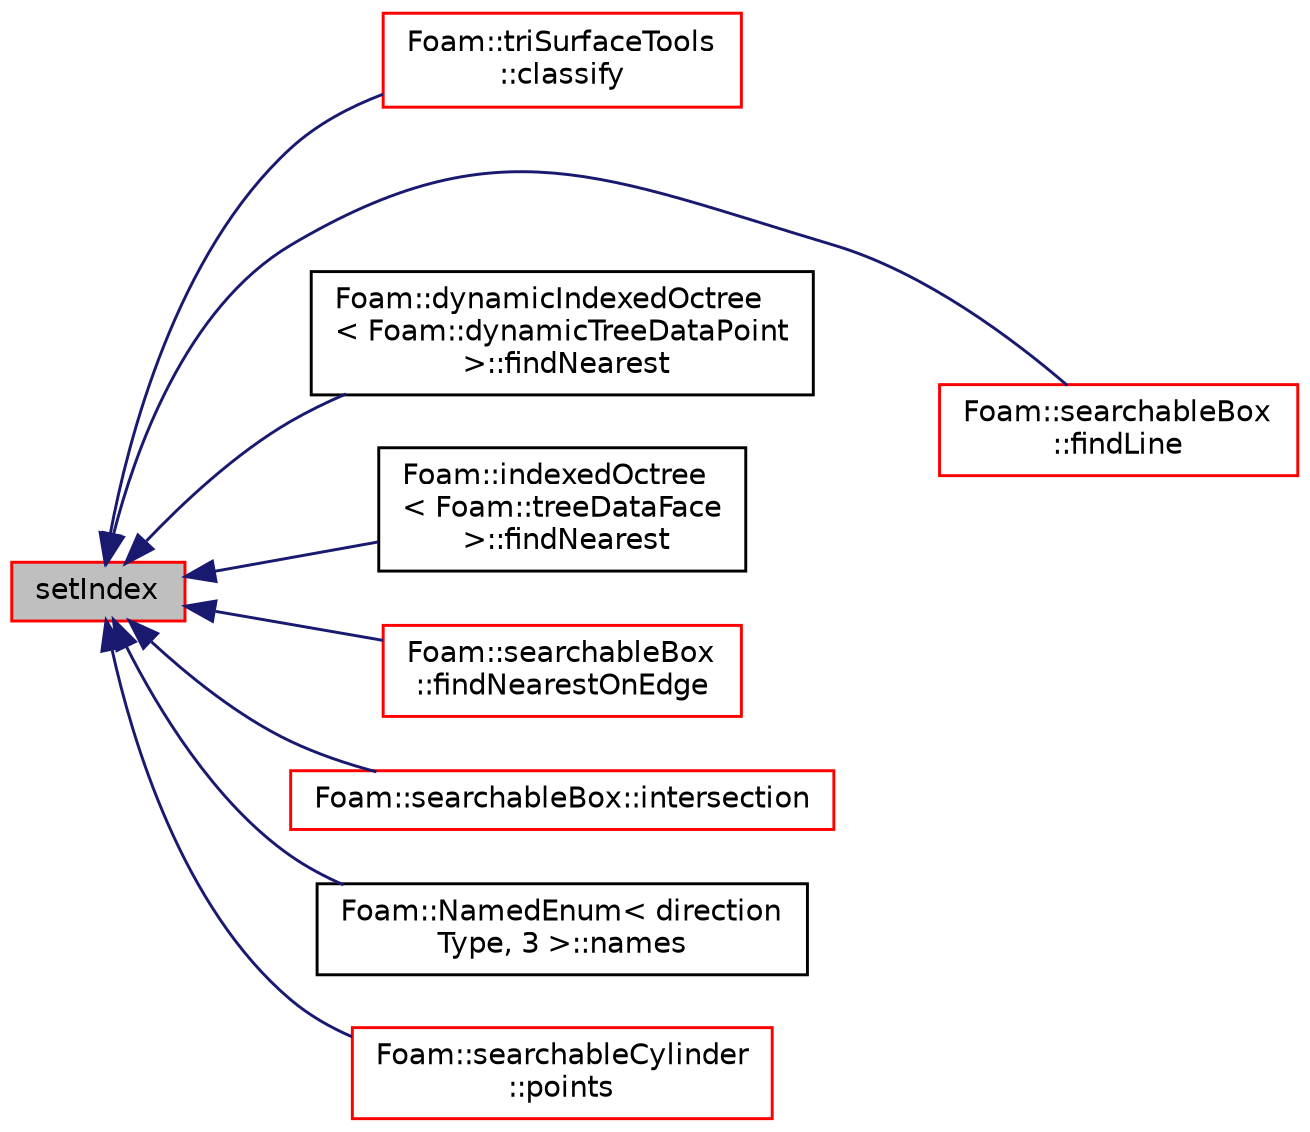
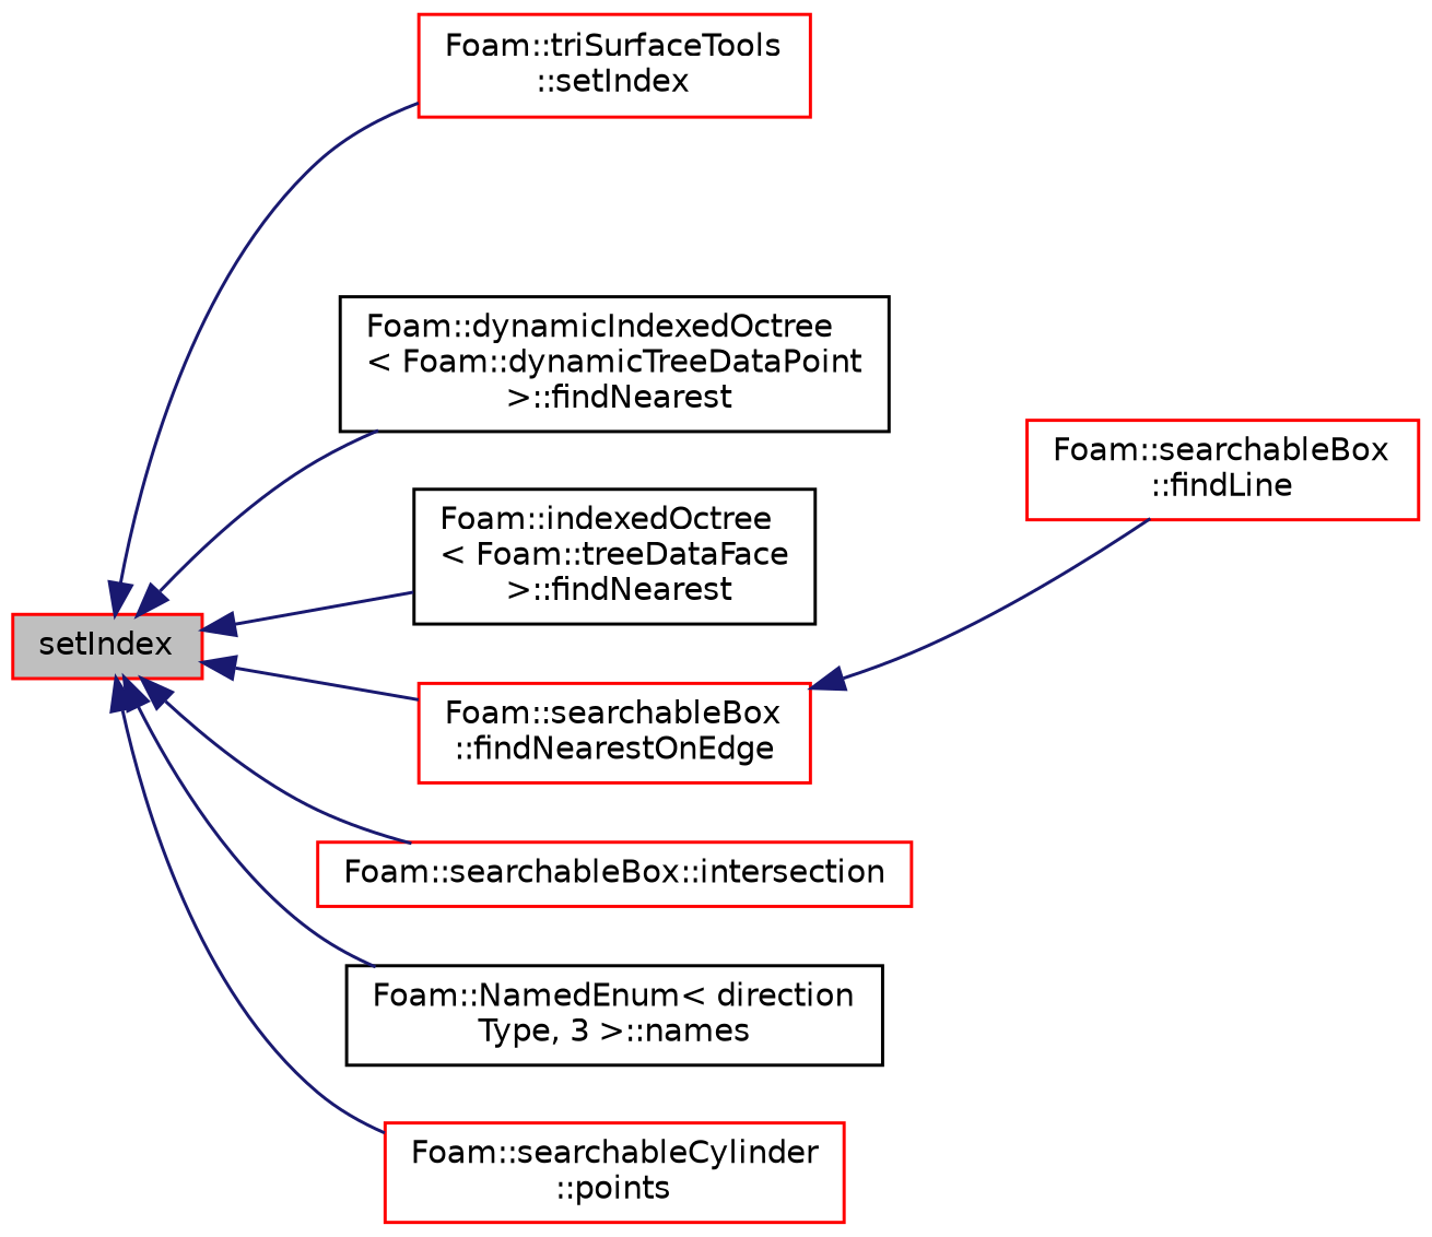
  digraph {
    rankdir=LR
    node [color=red fontname=Helvetica fontsize=10 shape=record]
    edge [color=midnightblue dir=back fontname=Helvetica fontsize=10 labelfontname=Helvetica labelfontsize=10 style=solid]
    n1 [fillcolor=grey75 fontcolor=black height=0.2 label=setIndex style=filled width=0.4]
-   n2 [height=0.2 label="Foam::triSurfaceTools\l::classify" width=0.4]
+   n2 [height=0.2 label="Foam::triSurfaceTools\l::setIndex" width=0.4]
    n3 [height=0.2 label="Foam::searchableBox\l::findLine" width=0.4]
    n4 [color=black height=0.2 label="Foam::dynamicIndexedOctree\l\< Foam::dynamicTreeDataPoint\l \>::findNearest" width=0.4]
    n5 [color=black height=0.2 label="Foam::indexedOctree\l\< Foam::treeDataFace\l \>::findNearest" width=0.4]
    n6 [height=0.2 label="Foam::searchableBox\l::findNearestOnEdge" width=0.4]
    n7 [height=0.2 label="Foam::searchableBox::intersection" width=0.4]
    n8 [color=black height=0.2 label="Foam::NamedEnum\< direction\lType, 3 \>::names" width=0.4]
    n9 [height=0.2 label="Foam::searchableCylinder\l::points" width=0.4]
    n1 -> n2
-   n1 -> n3
+   n6 -> n3
    n1 -> n4
    n1 -> n5
    n1 -> n6
    n1 -> n7
    n1 -> n8
    n1 -> n9
  }
